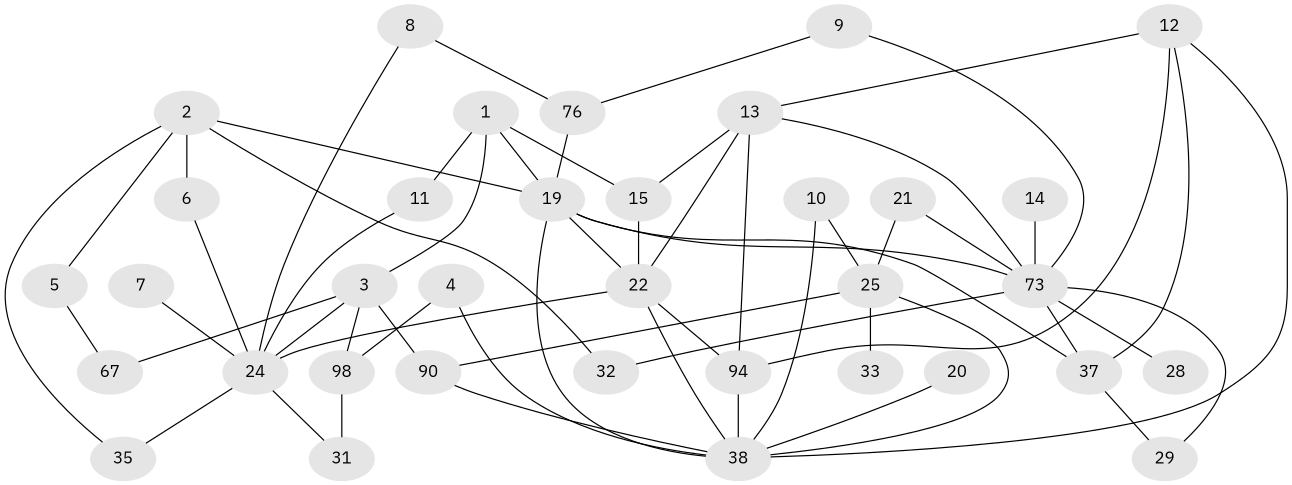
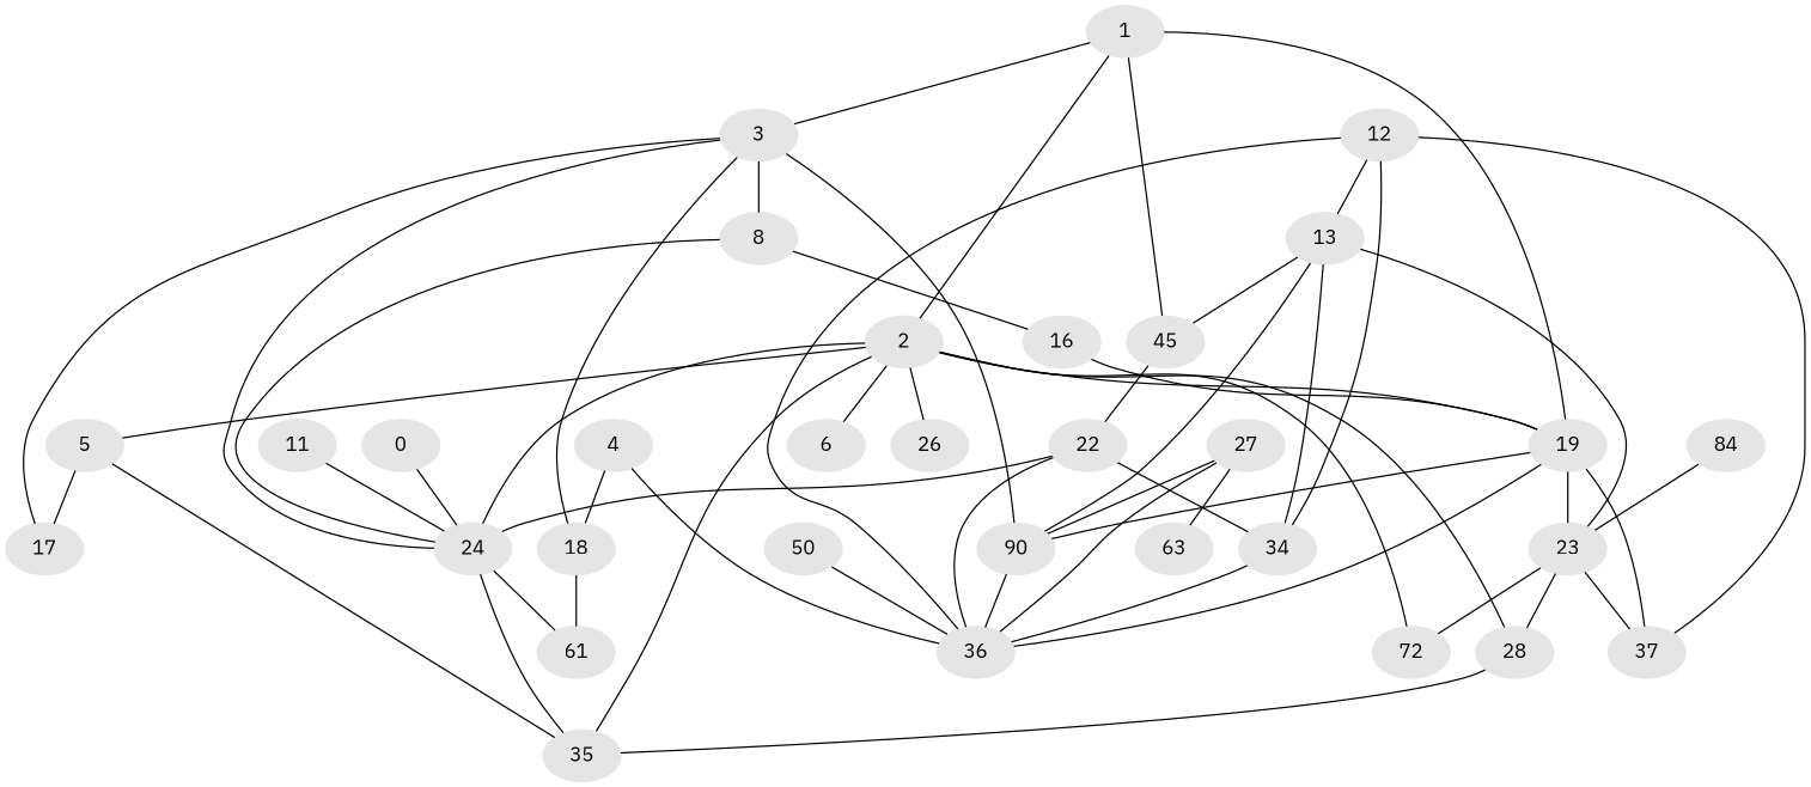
  graph {
    fontname="IBM Plex Sans"
    node [color=gray90 fontname="IBM Plex Sans" style=filled]
    edge [fontname="IBM Plex Sans" weight=1.0]
    1
    2
    3
-   15
+   15 [label=45]
    19
    5
    6
+   26
    28
-   32
+   32 [label=72]
    35
    8
-   17 [label=67]
-   18 [label=98]
+   17
+   18
    24
    n16 [label=90]
    22
-   23 [label=73]
-   36 [label=38]
+   23
+   36
    n20 [label=37]
-   16 [label=76]
-   31
+   16
+   31 [label=61]
    4
-   34 [label=94]
-   7
-   9
-   29
-   10
-   25
-   33
+   34
+   7 [label=0]
+   25 [label=27]
+   33 [label=63]
    11
    12
    13
-   14
-   20
-   21
-   1 -- 11
+   14 [label=84]
+   20 [label=50]
+   1 -- 2
    1 -- 3
    1 -- 15
    1 -- 19
    2 -- 19
    2 -- 5
    2 -- 6
+   2 -- 26
+   2 -- 28
    2 -- 32
    2 -- 35
+   3 -- 8
    3 -- 17
    3 -- 18
    3 -- 24
    3 -- n16 [weight=2.0]
    15 -- 22
-   19 -- 22
+   19 -- n16
    19 -- 23
    19 -- 36
    19 -- n20
+   5 -- 35
    5 -- 17
-   6 -- 24
+   2 -- 24
+   28 -- 35
    8 -- 24
    8 -- 16
    18 -- 31 [weight=2.0]
    24 -- 35
    24 -- 31
    n16 -- 36
    22 -- 24 [weight=2.0]
    22 -- 36
    22 -- 34
    23 -- 28
    23 -- 32
    23 -- n20
-   23 -- 29
-   n20 -- 29
    16 -- 19
    4 -- 18
    4 -- 36
    34 -- 36
    7 -- 24
-   9 -- 23
-   9 -- 16
-   10 -- 36
-   10 -- 25
    25 -- n16
    25 -- 36
    25 -- 33
    11 -- 24
    12 -- 36
    12 -- n20
    12 -- 34
    12 -- 13
    13 -- 15
-   13 -- 22
+   13 -- n16
    13 -- 23
    13 -- 34
    14 -- 23
    20 -- 36
-   21 -- 23
-   21 -- 25
  }
